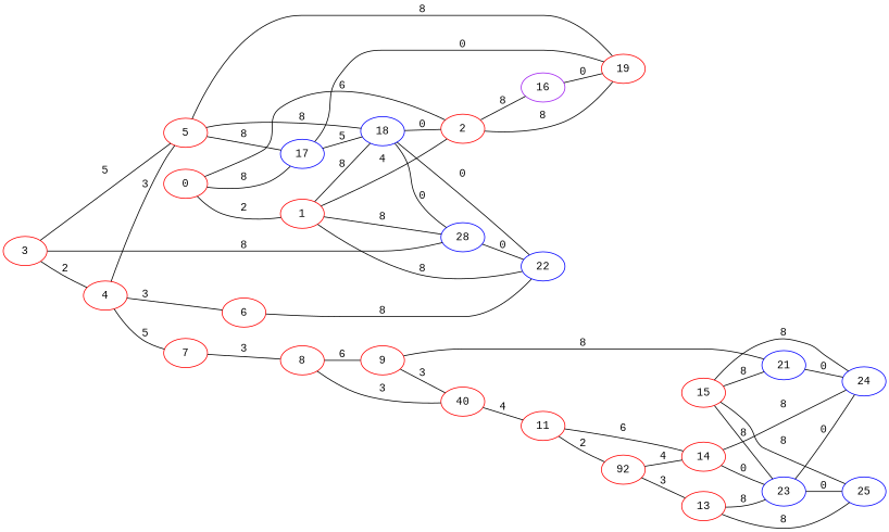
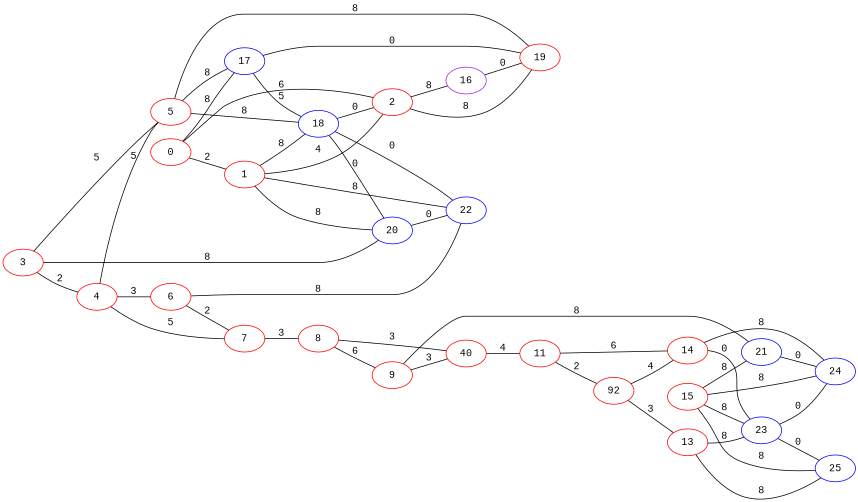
  graph {
    fontname="Liberation Mono"
    rankdir=LR
    node [color=red fontname="Liberation Mono" weight=1]
    edge [fontname="Liberation Mono"]
    0
    1
    2
    17 [color=blue weight=3]
    18 [color=blue weight=3]
-   20 [color=blue weight=3 label=28]
+   20 [color=blue weight=3]
    22 [color=blue weight=3]
    16 [color=purple weight=4]
    19 [weight=3]
    3
    4
    5
    6
    7
    8
    9
    n17 [label=40]
    21 [color=blue weight=3]
    11
    24 [color=blue weight=3]
    n21 [label=92]
    14
    13
    23 [color=blue weight=3]
    25 [color=blue weight=3]
    15
    0 -- 1 [label=2]
    0 -- 2 [label=6]
    0 -- 17 [label=8]
    1 -- 2 [label=4]
    1 -- 18 [label=8]
    1 -- 20 [label=8]
    1 -- 22 [label=8]
    2 -- 16 [label=8]
    2 -- 19 [label=8]
    17 -- 18 [label=5]
    17 -- 19 [label=0]
    18 -- 2 [label=0]
    18 -- 20 [label=0]
    18 -- 22 [label=0]
    20 -- 22 [label=0]
    16 -- 19 [label=0]
    3 -- 20 [label=8]
    3 -- 4 [label=2]
    3 -- 5 [label=5]
-   4 -- 5 [label=3]
+   4 -- 5 [label=5]
    4 -- 6 [label=3]
    4 -- 7 [label=5]
    5 -- 17 [label=8]
    5 -- 18 [label=8]
    5 -- 19 [label=8]
    6 -- 22 [label=8]
+   6 -- 7 [label=2]
    7 -- 8 [label=3]
    8 -- 9 [label=6]
    8 -- n17 [label=3]
    9 -- n17 [label=3]
    9 -- 21 [label=8]
    n17 -- 11 [label=4]
    21 -- 24 [label=0]
    11 -- n21 [label=2]
    11 -- 14 [label=6]
    n21 -- 14 [label=4]
    n21 -- 13 [label=3]
    14 -- 24 [label=8]
    14 -- 23 [label=0]
    13 -- 23 [label=8]
    13 -- 25 [label=8]
    23 -- 24 [label=0]
    23 -- 25 [label=0]
    15 -- 21 [label=8]
    15 -- 24 [label=8]
    15 -- 23 [label=8]
    15 -- 25 [label=8]
  }
